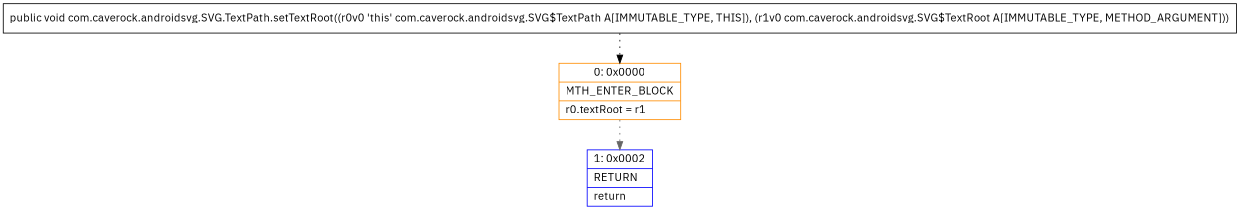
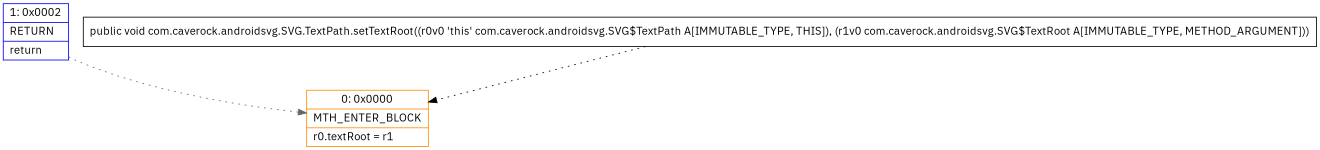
  digraph {
    fontname="IBM Plex Sans"
    node [shape=record fontname="IBM Plex Sans"]
    edge [style=dotted fontname="IBM Plex Sans"]
    n1 [label="{0\:\ 0x0000|MTH_ENTER_BLOCK\l|r0.textRoot = r1\l}" color=darkorange]
    n2 [label="{1\:\ 0x0002|RETURN\l|return\l}" color=blue]
    n3 [label="{public void com.caverock.androidsvg.SVG.TextPath.setTextRoot((r0v0 'this' com.caverock.androidsvg.SVG$TextPath A[IMMUTABLE_TYPE, THIS]), (r1v0 com.caverock.androidsvg.SVG$TextRoot A[IMMUTABLE_TYPE, METHOD_ARGUMENT])) }" color=black]
-   n1 -> n2 [color=gray40]
+   n2 -> n1 [color=gray40]
    n3 -> n1 [color=black]
  }
